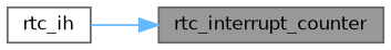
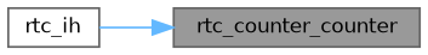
  digraph {
    rankdir=RL
    node [fontname=Helvetica fontsize=10 shape=box style=filled]
-   n1 [color=gray40 fillcolor=grey60 fontcolor=black height=0.2 label=rtc_interrupt_counter width=0.4]
+   n1 [color=gray40 fillcolor=grey60 fontcolor=black height=0.2 label=rtc_counter_counter width=0.4]
    n2 [color=grey40 fillcolor=white height=0.2 label=rtc_ih width=0.4]
    n1 -> n2 [color=steelblue1 dir=back fontname=Helvetica fontsize=10 labelfontname=Helvetica labelfontsize=10 style=solid]
  }
